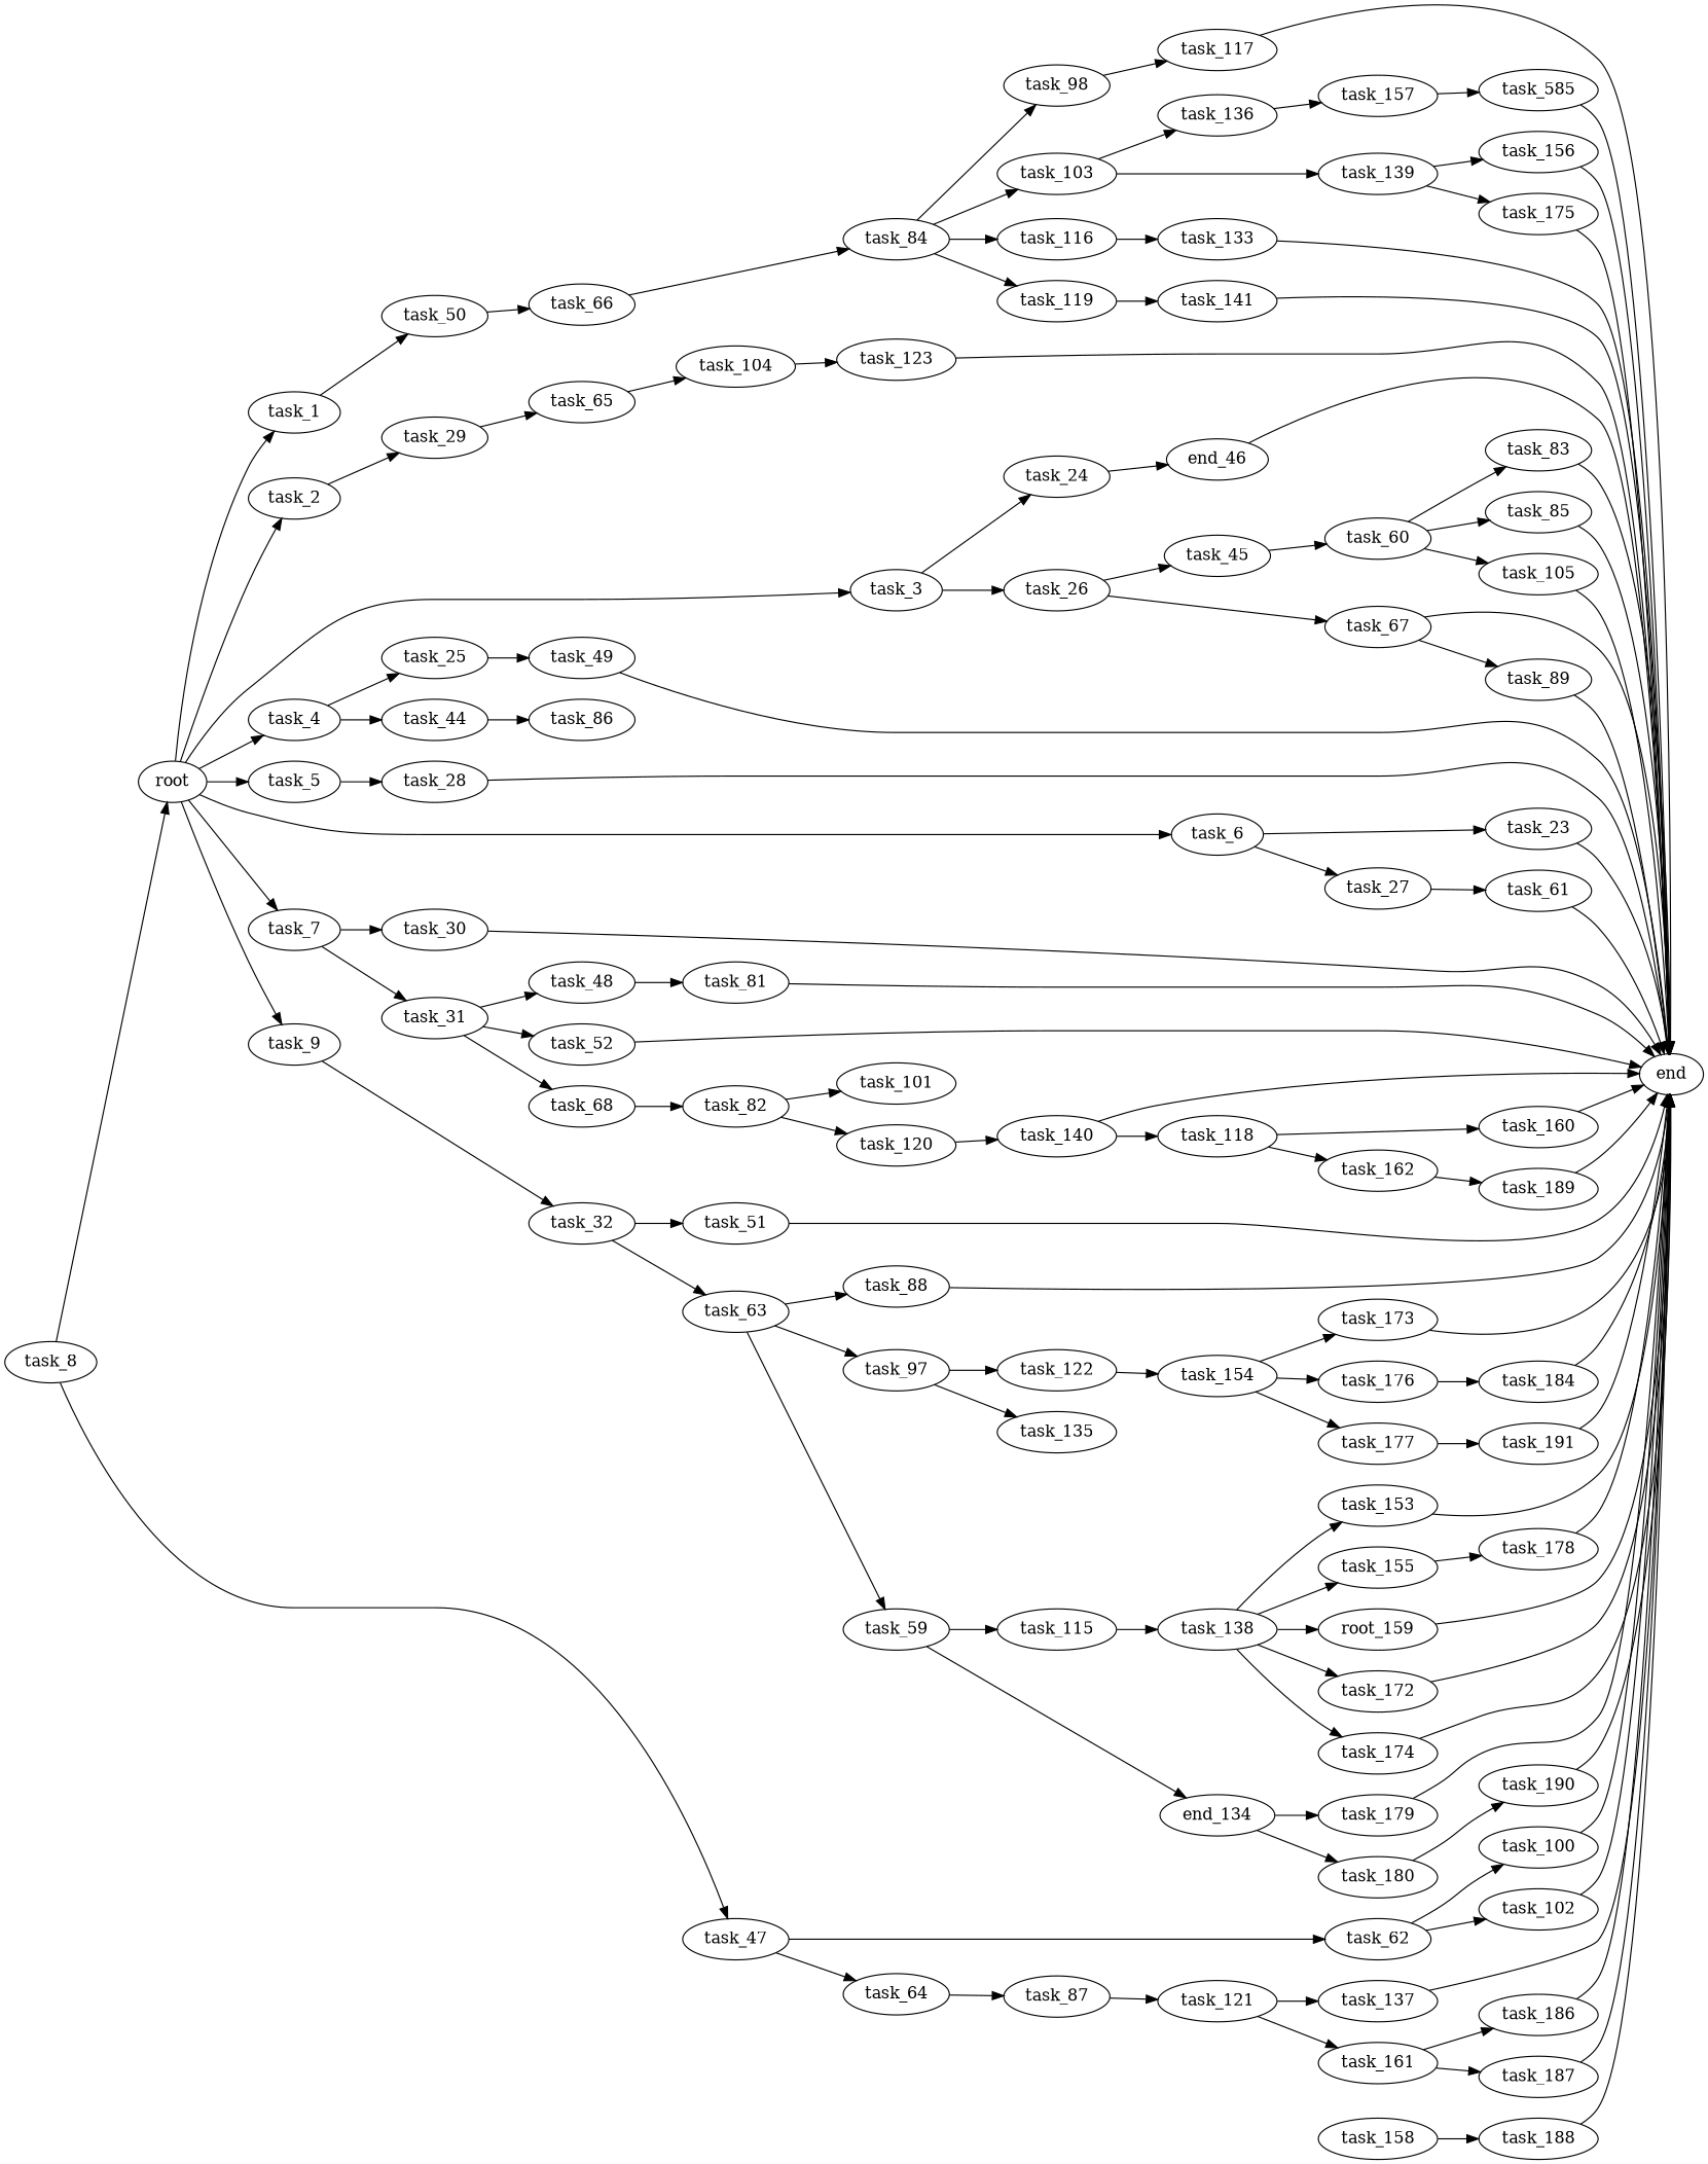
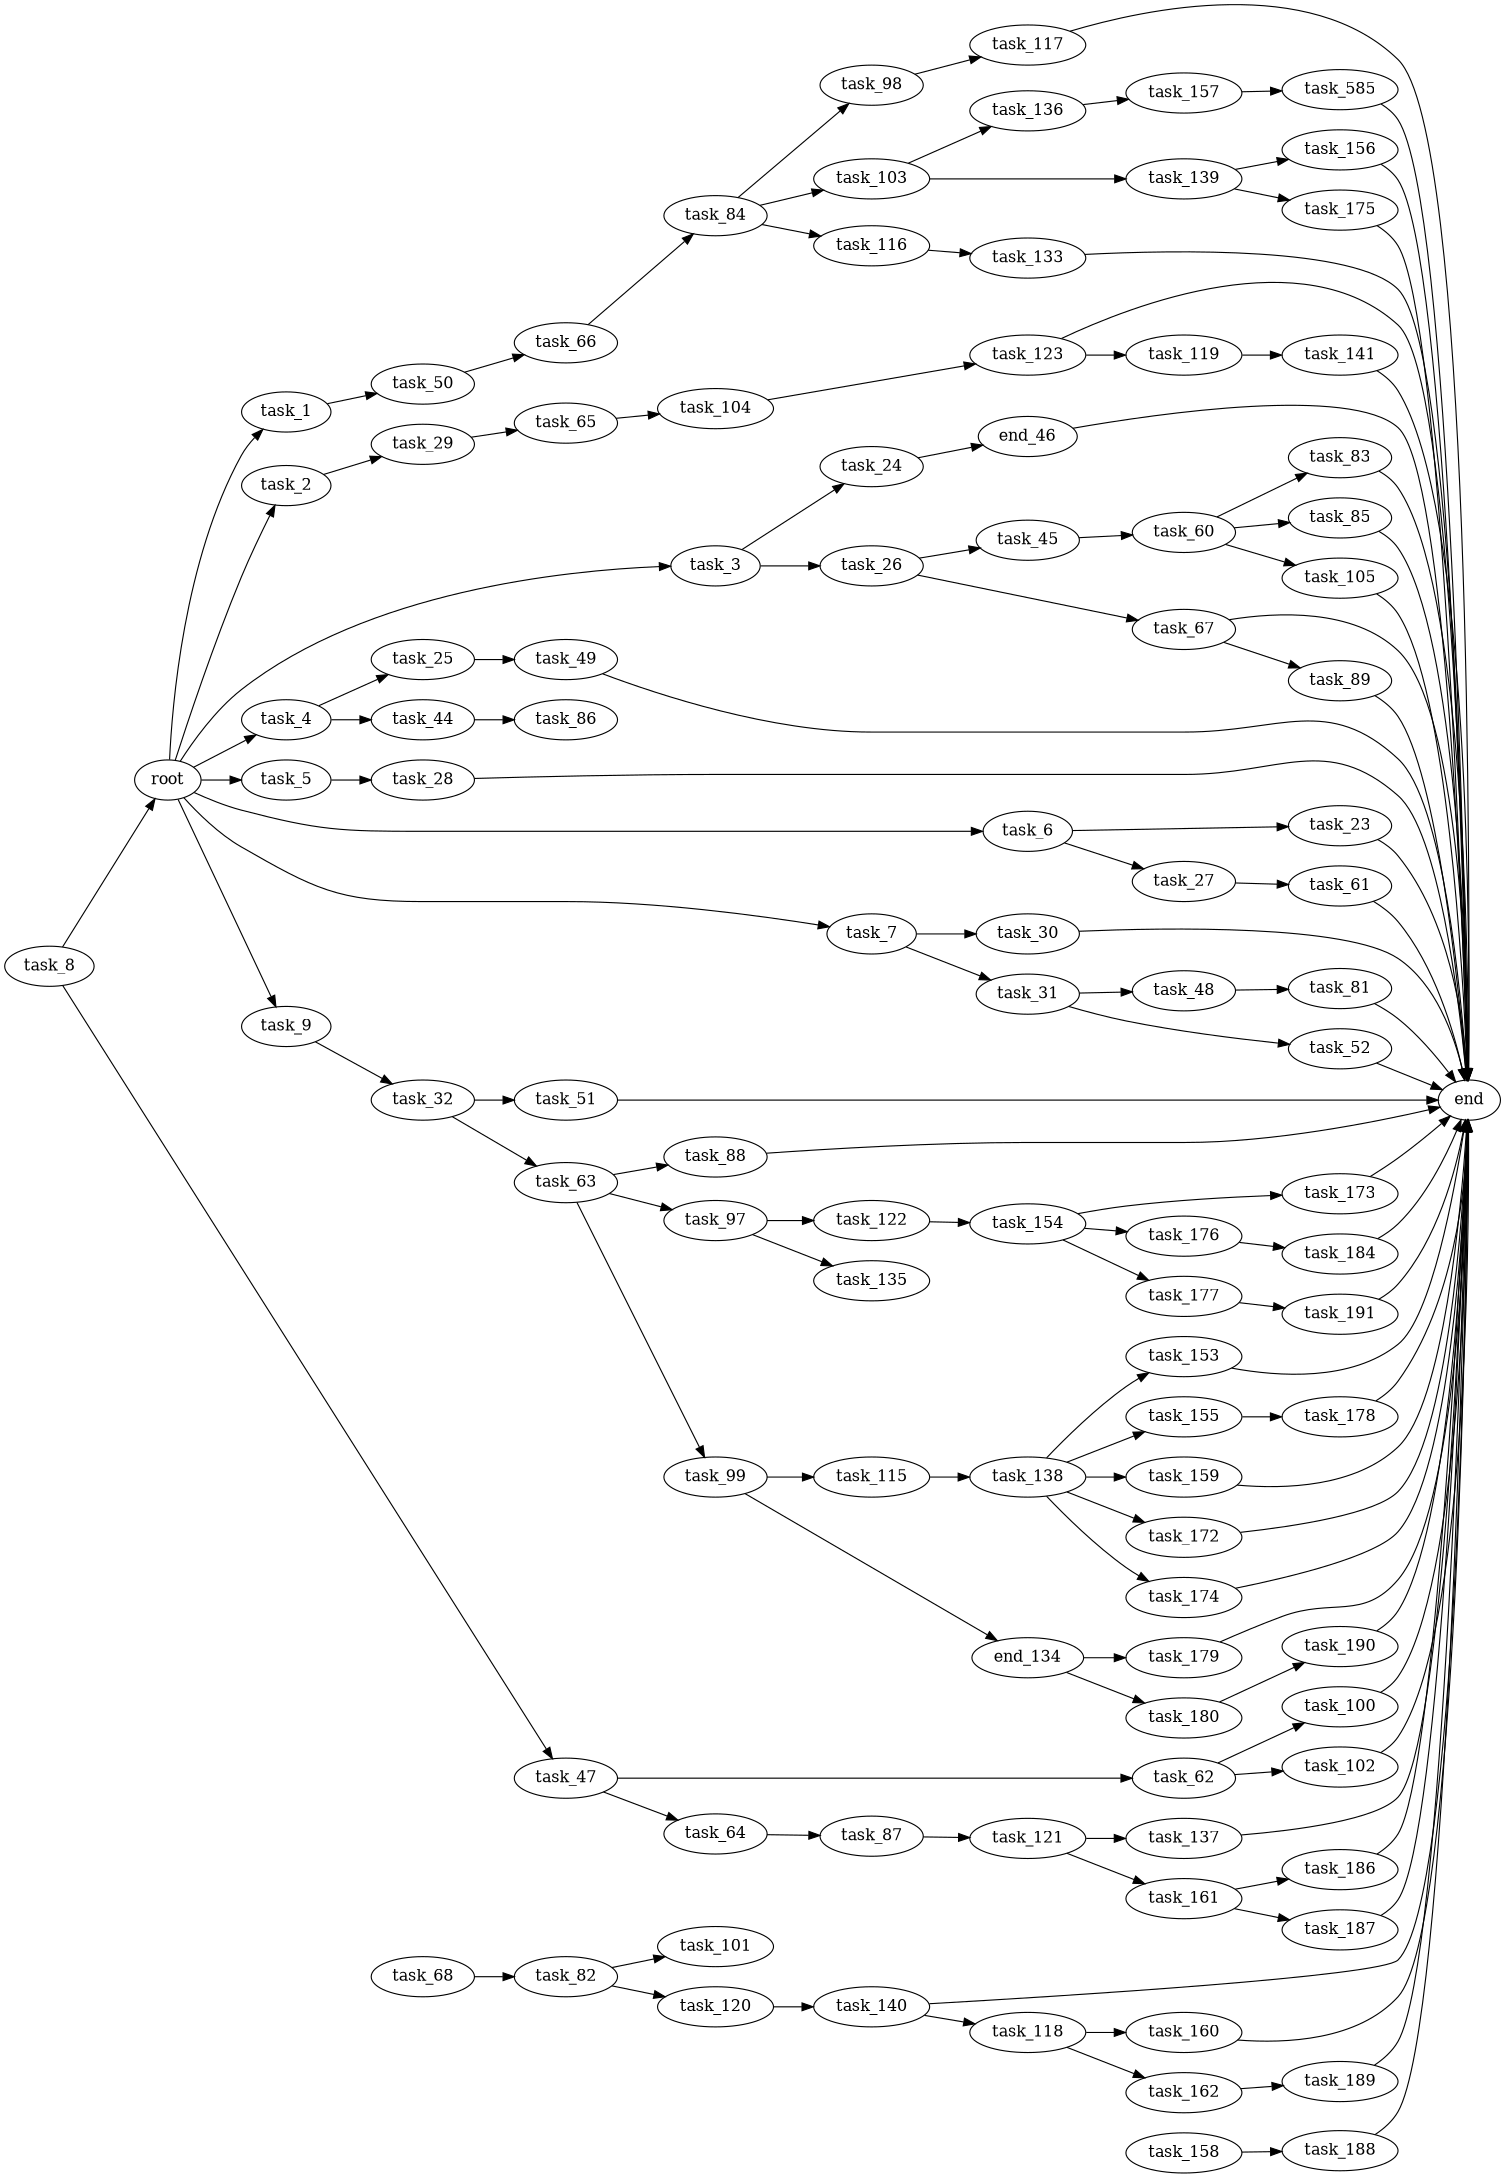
  digraph {
    rankdir=LR
    root
    task_1
    task_2
    task_3
    task_4
    task_5
    task_6
    task_7
    task_9
    task_50
    task_29
    task_24
    task_26
    task_25
    task_44
    task_28
    task_23
    task_27
    task_30
    task_31
    task_8
    task_47
    task_32
    task_66
    task_65
    n26 [label=end_46]
    task_45
    task_67
    task_49
    task_86
    end
    task_61
    task_48
    task_52
    task_68
    task_62
    task_64
    task_51
    task_63
    task_60
    task_89
    task_104
    task_81
    task_82
    task_88
    task_97
-   task_99 [label=task_59]
+   task_99
    task_83
    task_85
    task_105
    task_100
    task_102
    task_87
    task_84
    task_122
    task_135
    task_115
    n58 [label=end_134]
    task_121
    task_123
    task_98
    task_103
    task_116
    task_119
    task_101
    task_120
    task_140
    task_117
    task_136
    task_139
    task_133
    task_141
    task_137
    task_161
    task_154
    task_138
    task_179
    task_180
    task_118
    task_160
    task_162
    task_157
    task_156
    task_175
    task_153
    task_155
-   task_159 [label=root_159]
+   task_159
    task_172
    task_174
    task_189
    task_186
    task_187
    task_173
    task_176
    task_177
    task_190
    task_158
    task_188
    n99 [label=task_585]
    task_178
    task_184
    task_191
    root -> task_1
    root -> task_2
    root -> task_3
    root -> task_4
    root -> task_5
    root -> task_6
    root -> task_7
    root -> task_9
    task_1 -> task_50
    task_2 -> task_29
    task_3 -> task_24
    task_3 -> task_26
    task_4 -> task_25
    task_4 -> task_44
    task_5 -> task_28
    task_6 -> task_23
    task_6 -> task_27
    task_7 -> task_30
    task_7 -> task_31
    task_9 -> task_32
    task_50 -> task_66
    task_29 -> task_65
    task_24 -> n26
    task_26 -> task_45
    task_26 -> task_67
    task_25 -> task_49
    task_44 -> task_86
    task_28 -> end
    task_23 -> end
    task_27 -> task_61
    task_30 -> end
    task_31 -> task_48
    task_31 -> task_52
-   task_31 -> task_68
    task_8 -> root
    task_8 -> task_47
    task_47 -> task_62
    task_47 -> task_64
    task_32 -> task_51
    task_32 -> task_63
    task_66 -> task_84
    task_65 -> task_104
    n26 -> end
    task_45 -> task_60
    task_67 -> end
    task_67 -> task_89
    task_49 -> end
    task_61 -> end
    task_48 -> task_81
    task_52 -> end
    task_68 -> task_82
    task_62 -> task_100
    task_62 -> task_102
    task_64 -> task_87
    task_51 -> end
    task_63 -> task_88
    task_63 -> task_97
    task_63 -> task_99
    task_60 -> task_83
    task_60 -> task_85
    task_60 -> task_105
    task_89 -> end
    task_104 -> task_123
    task_81 -> end
    task_82 -> task_101
    task_82 -> task_120
    task_88 -> end
    task_97 -> task_122
    task_97 -> task_135
    task_99 -> task_115
    task_99 -> n58
    task_83 -> end
    task_85 -> end
    task_105 -> end
    task_100 -> end
    task_102 -> end
    task_87 -> task_121
    task_84 -> task_98
    task_84 -> task_103
    task_84 -> task_116
-   task_84 -> task_119
+   task_123 -> task_119
    task_122 -> task_154
    task_115 -> task_138
    n58 -> task_179
    n58 -> task_180
    task_121 -> task_137
    task_121 -> task_161
    task_123 -> end
    task_98 -> task_117
    task_103 -> task_136
    task_103 -> task_139
    task_116 -> task_133
    task_119 -> task_141
    task_120 -> task_140
    task_140 -> end
    task_140 -> task_118
    task_117 -> end
    task_136 -> task_157
    task_139 -> task_156
    task_139 -> task_175
    task_133 -> end
    task_141 -> end
    task_137 -> end
    task_161 -> task_186
    task_161 -> task_187
    task_154 -> task_173
    task_154 -> task_176
    task_154 -> task_177
    task_138 -> task_153
    task_138 -> task_155
    task_138 -> task_159
    task_138 -> task_172
    task_138 -> task_174
    task_179 -> end
    task_180 -> task_190
    task_118 -> task_160
    task_118 -> task_162
    task_160 -> end
    task_162 -> task_189
    task_157 -> n99
    task_156 -> end
    task_175 -> end
    task_153 -> end
    task_155 -> task_178
    task_159 -> end
    task_172 -> end
    task_174 -> end
    task_189 -> end
    task_186 -> end
    task_187 -> end
    task_173 -> end
    task_176 -> task_184
    task_177 -> task_191
    task_190 -> end
    task_158 -> task_188
    task_188 -> end
    n99 -> end
    task_178 -> end
    task_184 -> end
    task_191 -> end
  }
